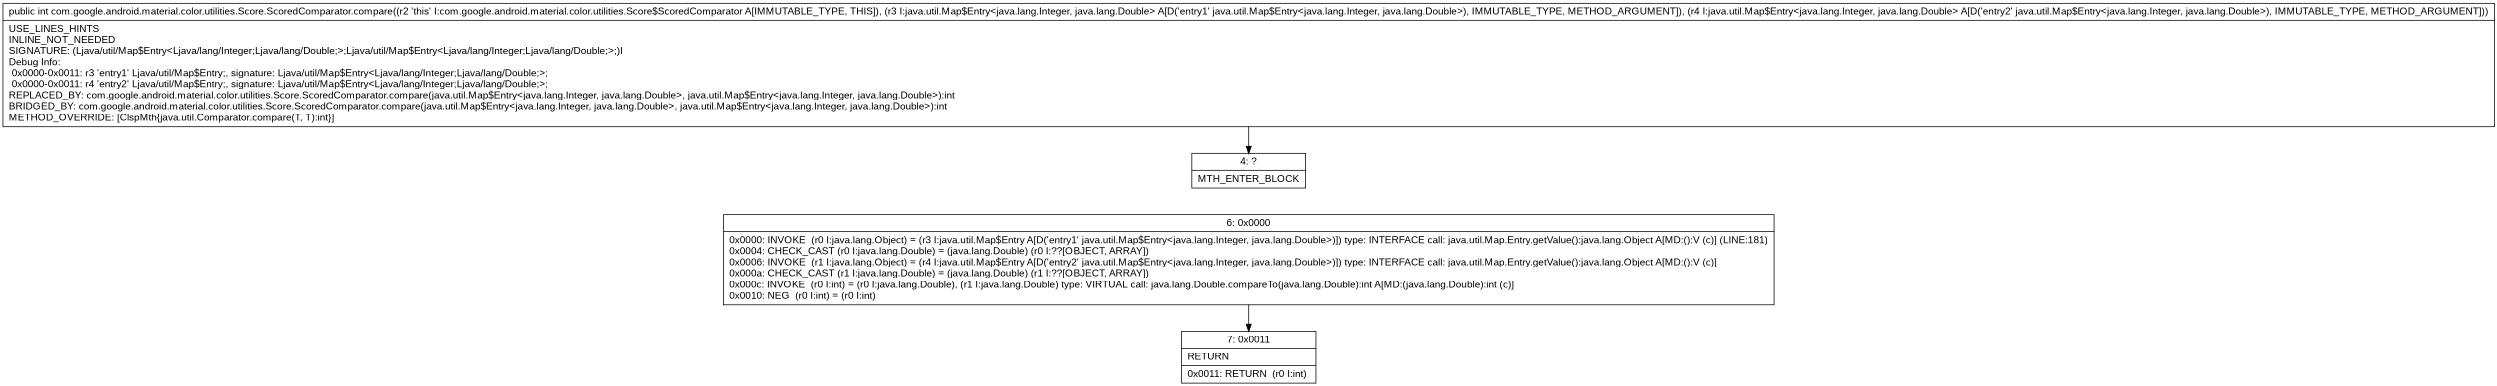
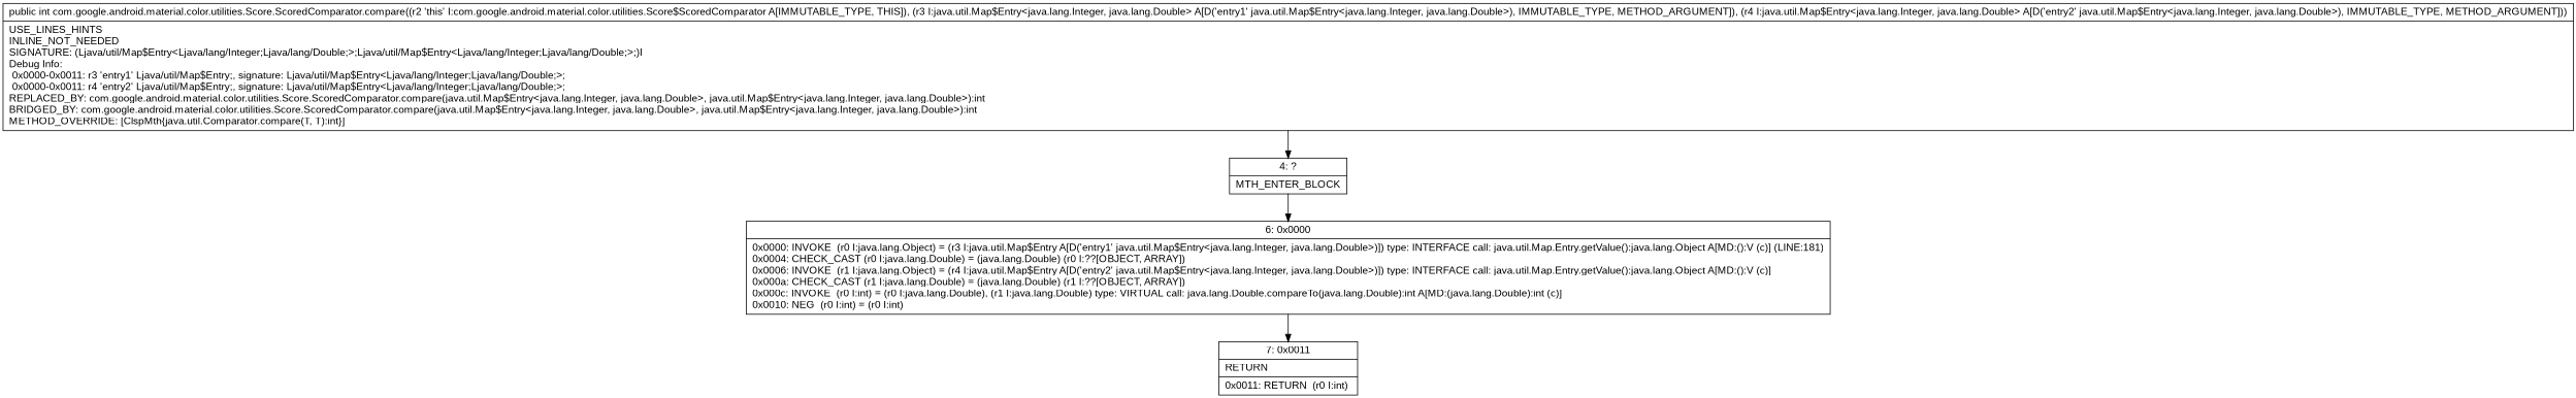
  digraph {
    fontname="Liberation Sans"
    node [fontname="Liberation Sans" shape=record]
    edge [fontname="Liberation Sans"]
    n1 [label="{4\:\ ?|MTH_ENTER_BLOCK\l}"]
    n2 [label="{6\:\ 0x0000|0x0000: INVOKE  (r0 I:java.lang.Object) = (r3 I:java.util.Map$Entry A[D('entry1' java.util.Map$Entry\<java.lang.Integer, java.lang.Double\>)]) type: INTERFACE call: java.util.Map.Entry.getValue():java.lang.Object A[MD:():V (c)] (LINE:181)\l0x0004: CHECK_CAST (r0 I:java.lang.Double) = (java.lang.Double) (r0 I:??[OBJECT, ARRAY]) \l0x0006: INVOKE  (r1 I:java.lang.Object) = (r4 I:java.util.Map$Entry A[D('entry2' java.util.Map$Entry\<java.lang.Integer, java.lang.Double\>)]) type: INTERFACE call: java.util.Map.Entry.getValue():java.lang.Object A[MD:():V (c)]\l0x000a: CHECK_CAST (r1 I:java.lang.Double) = (java.lang.Double) (r1 I:??[OBJECT, ARRAY]) \l0x000c: INVOKE  (r0 I:int) = (r0 I:java.lang.Double), (r1 I:java.lang.Double) type: VIRTUAL call: java.lang.Double.compareTo(java.lang.Double):int A[MD:(java.lang.Double):int (c)]\l0x0010: NEG  (r0 I:int) = (r0 I:int) \l}"]
    n3 [label="{7\:\ 0x0011|RETURN\l|0x0011: RETURN  (r0 I:int) \l}"]
    n4 [label="{public int com.google.android.material.color.utilities.Score.ScoredComparator.compare((r2 'this' I:com.google.android.material.color.utilities.Score$ScoredComparator A[IMMUTABLE_TYPE, THIS]), (r3 I:java.util.Map$Entry\<java.lang.Integer, java.lang.Double\> A[D('entry1' java.util.Map$Entry\<java.lang.Integer, java.lang.Double\>), IMMUTABLE_TYPE, METHOD_ARGUMENT]), (r4 I:java.util.Map$Entry\<java.lang.Integer, java.lang.Double\> A[D('entry2' java.util.Map$Entry\<java.lang.Integer, java.lang.Double\>), IMMUTABLE_TYPE, METHOD_ARGUMENT]))  | USE_LINES_HINTS\lINLINE_NOT_NEEDED\lSIGNATURE: (Ljava\/util\/Map$Entry\<Ljava\/lang\/Integer;Ljava\/lang\/Double;\>;Ljava\/util\/Map$Entry\<Ljava\/lang\/Integer;Ljava\/lang\/Double;\>;)I\lDebug Info:\l  0x0000\-0x0011: r3 'entry1' Ljava\/util\/Map$Entry;, signature: Ljava\/util\/Map$Entry\<Ljava\/lang\/Integer;Ljava\/lang\/Double;\>;\l  0x0000\-0x0011: r4 'entry2' Ljava\/util\/Map$Entry;, signature: Ljava\/util\/Map$Entry\<Ljava\/lang\/Integer;Ljava\/lang\/Double;\>;\lREPLACED_BY: com.google.android.material.color.utilities.Score.ScoredComparator.compare(java.util.Map$Entry\<java.lang.Integer, java.lang.Double\>, java.util.Map$Entry\<java.lang.Integer, java.lang.Double\>):int\lBRIDGED_BY: com.google.android.material.color.utilities.Score.ScoredComparator.compare(java.util.Map$Entry\<java.lang.Integer, java.lang.Double\>, java.util.Map$Entry\<java.lang.Integer, java.lang.Double\>):int\lMETHOD_OVERRIDE: [ClspMth\{java.util.Comparator.compare(T, T):int\}]\l}"]
+   n1 -> n2
    n2 -> n3
    n4 -> n1
  }
